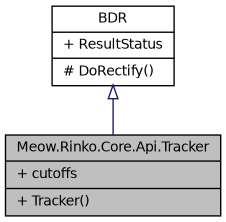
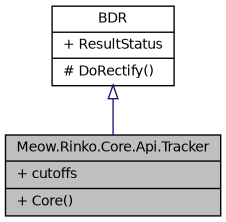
  digraph {
    node [color=black fontname=Helvetica fontsize=10 shape=record style=filled]
-   n1 [fillcolor=grey75 fontcolor=black height=0.2 label="{Meow.Rinko.Core.Api.Tracker\n|+ cutoffs\l|+ Tracker()\l}" width=0.4]
+   n1 [fillcolor=grey75 fontcolor=black height=0.2 label="{Meow.Rinko.Core.Api.Tracker\n|+ cutoffs\l|+ Core()\l}" width=0.4]
    n2 [fillcolor=white height=0.2 label="{BDR\n|+ ResultStatus\l|# DoRectify()\l}" width=0.4]
    n2 -> n1 [arrowtail=onormal color=midnightblue dir=back fontname=Helvetica fontsize=10 labelfontname=Helvetica labelfontsize=10 style=solid]
  }
